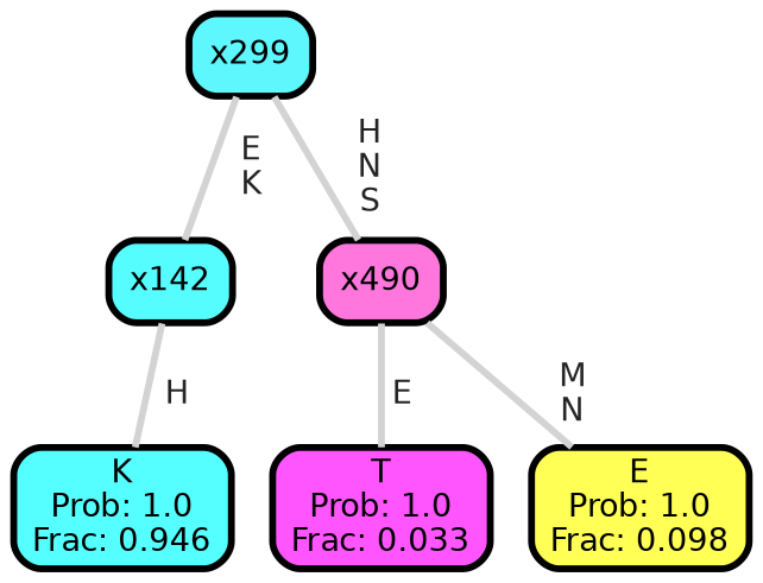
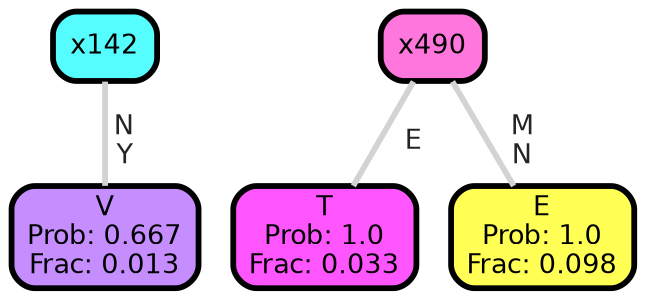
  graph {
    ranksep="0 equally"
    splines=straight
    node [color=black fontcolor=black fontname=helvetica penwidth=3 shape=box style="filled, rounded"]
    edge [color=lightgray fontcolor=grey14 fontname=helvetica fontweight=bold penwidth=3]
-   n1 [fillcolor="#55ffff" label="K\nProb: 1.0\nFrac: 0.946"]
    n2 [fillcolor="#56fdff" label=x142]
-   n4 [fillcolor="#5df7fd" label=x299]
+   n3 [fillcolor="#c68dff" label="V\nProb: 0.667\nFrac: 0.013"]
    n5 [fillcolor="#ff77dd" label=x490]
    n6 [fillcolor="#ff55ff" label="T\nProb: 1.0\nFrac: 0.033"]
    n7 [fillcolor="#ffff55" label="E\nProb: 1.0\nFrac: 0.098"]
    subgraph sub_1 {
      rank=same
    }
-   n2 -- n1 [label=" H"]
-   n4 -- n2 [label=" E\n K"]
-   n4 -- n5 [label=" H\n N\n S"]
+   n2 -- n3 [label=" N\n Y"]
    n5 -- n6 [label=" E"]
    n5 -- n7 [label=" M\n N"]
  }
